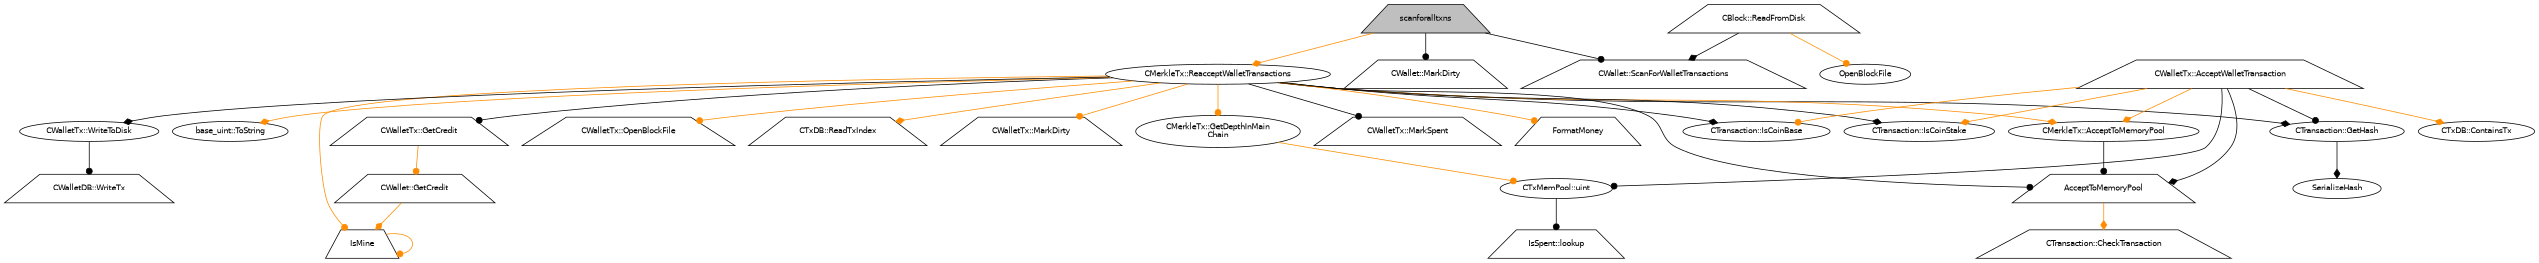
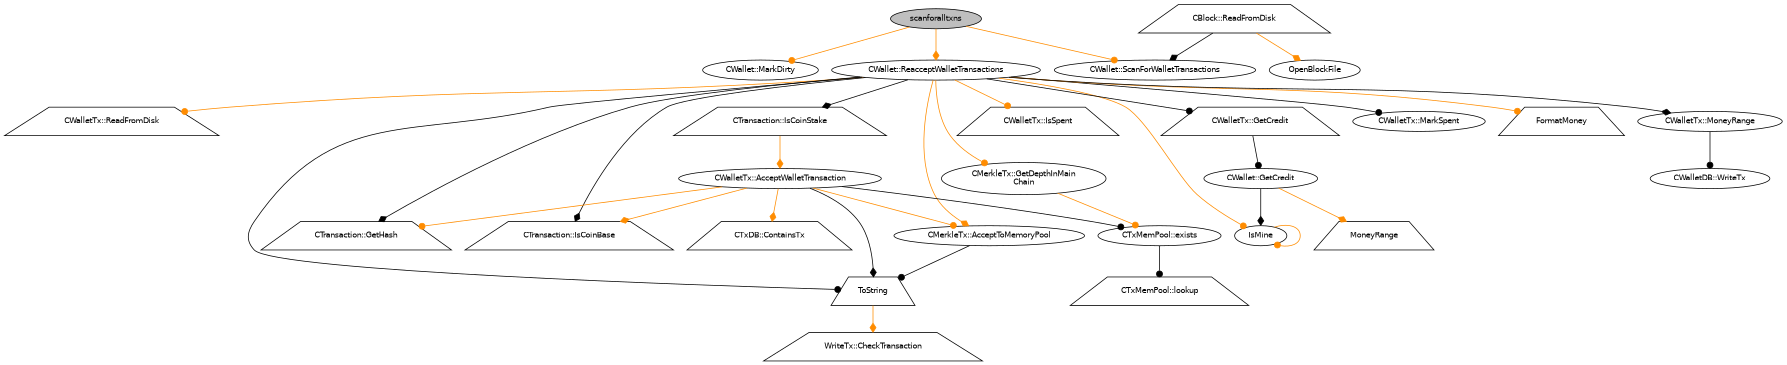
  digraph {
    rankdir=TB
    node [color=black fillcolor=white fontname=Helvetica fontsize=10 shape=trapezium style=filled]
    edge [arrowhead=dot color=darkorange fontname=Helvetica fontsize=10 labelfontname=Helvetica labelfontsize=10 style=solid]
-   n1 [fillcolor=grey75 fontcolor=black height=0.2 label=scanforalltxns width=0.4]
-   n2 [height=0.2 label="CWallet::MarkDirty" width=0.4]
-   n3 [height=0.2 label="CWallet::ScanForWalletTransactions" width=0.4]
-   n4 [height=0.2 label="CMerkleTx::ReacceptWalletTransactions" shape=ellipse width=0.4]
-   n5 [height=0.2 label="CWalletTx::MarkDirty" width=0.4]
-   n6 [height=0.2 label="CTransaction::GetHash" shape=ellipse width=0.4]
+   n1 [fillcolor=grey75 fontcolor=black height=0.2 label=scanforalltxns shape=ellipse width=0.4]
+   n2 [height=0.2 label="CWallet::MarkDirty" shape=ellipse width=0.4]
+   n3 [height=0.2 label="CWallet::ScanForWalletTransactions" shape=ellipse width=0.4]
+   n4 [height=0.2 label="CWallet::ReacceptWalletTransactions" shape=ellipse width=0.4]
+   n5 [height=0.2 label="CWalletTx::ReadFromDisk" width=0.4]
+   n6 [height=0.2 label="CTransaction::GetHash" width=0.4]
    n7 [height=0.2 label="CMerkleTx::GetDepthInMain\lChain" shape=ellipse width=0.4]
-   n8 [height=0.2 label="CTransaction::IsCoinBase" shape=ellipse width=0.4]
+   n8 [height=0.2 label="CTransaction::IsCoinBase" width=0.4]
    n9 [height=0.2 label="CMerkleTx::AcceptToMemoryPool" shape=ellipse width=0.4]
-   n10 [height=0.2 label="CWalletTx::OpenBlockFile" width=0.4]
-   n11 [height=0.2 label="CTransaction::IsCoinStake" shape=ellipse width=0.4]
-   n12 [height=0.2 label="CTxDB::ReadTxIndex" width=0.4]
-   n13 [height=0.2 label=IsMine width=0.4]
-   n14 [height=0.2 label="CWalletTx::MarkSpent" width=0.4]
+   n10 [height=0.2 label="CWalletTx::IsSpent" width=0.4]
+   n11 [height=0.2 label="CTransaction::IsCoinStake" width=0.4]
+   n13 [height=0.2 label=IsMine shape=ellipse width=0.4]
+   n14 [height=0.2 label="CWalletTx::MarkSpent" shape=ellipse width=0.4]
    n15 [height=0.2 label=FormatMoney width=0.4]
    n16 [height=0.2 label="CWalletTx::GetCredit" width=0.4]
-   n17 [height=0.2 label="base_uint::ToString" shape=ellipse width=0.4]
-   n18 [height=0.2 label="CWalletTx::WriteToDisk" shape=ellipse width=0.4]
-   n19 [height=0.2 label=AcceptToMemoryPool width=0.4]
+   n18 [height=0.2 label="CWalletTx::MoneyRange" shape=ellipse width=0.4]
+   n19 [height=0.2 label=ToString width=0.4]
    n20 [height=0.2 label="CBlock::ReadFromDisk" width=0.4]
    n21 [height=0.2 label=OpenBlockFile shape=ellipse width=0.4]
-   n22 [height=0.2 label=SerializeHash shape=ellipse width=0.4]
-   n23 [height=0.2 label="CTxMemPool::uint" shape=ellipse width=0.4]
-   n24 [height=0.2 label="CWallet::GetCredit" width=0.4]
-   n25 [height=0.2 label="CWalletDB::WriteTx" width=0.4]
-   n26 [height=0.2 label="CWalletTx::AcceptWalletTransaction" width=0.4]
-   n27 [height=0.2 label="CTxDB::ContainsTx" shape=ellipse width=0.4]
-   n28 [height=0.2 label="IsSpent::lookup" width=0.4]
-   n29 [height=0.2 label="CTransaction::CheckTransaction" width=0.4]
-   n1 -> n2 [color=black]
-   n1 -> n3 [color=black]
+   n23 [height=0.2 label="CTxMemPool::exists" shape=ellipse width=0.4]
+   n24 [height=0.2 label="CWallet::GetCredit" shape=ellipse width=0.4]
+   n25 [height=0.2 label="CWalletDB::WriteTx" shape=ellipse width=0.4]
+   n26 [height=0.2 label="CWalletTx::AcceptWalletTransaction" shape=ellipse width=0.4]
+   n27 [height=0.2 label="CTxDB::ContainsTx" width=0.4]
+   n28 [height=0.2 label="CTxMemPool::lookup" width=0.4]
+   n29 [height=0.2 label="WriteTx::CheckTransaction" width=0.4]
+   n30 [height=0.2 label=MoneyRange width=0.4]
+   n1 -> n2
+   n1 -> n3
    n1 -> n4 [arrowhead=diamond]
    n4 -> n5
    n4 -> n6 [arrowhead=diamond color=black]
    n4 -> n7
    n4 -> n8 [arrowhead=diamond color=black]
    n4 -> n9 [arrowhead=diamond]
    n4 -> n10
    n4 -> n11 [arrowhead=diamond color=black]
-   n4 -> n12 [arrowhead=diamond]
    n4 -> n13
    n4 -> n14 [color=black]
    n4 -> n15
    n4 -> n16 [color=black]
-   n4 -> n17 [arrowhead=diamond]
    n4 -> n18 [arrowhead=diamond color=black]
    n4 -> n19 [color=black]
-   n6 -> n22 [arrowhead=diamond color=black]
    n7 -> n23
    n9 -> n19 [color=black]
    n13 -> n13
-   n16 -> n24
+   n16 -> n24 [color=black]
    n18 -> n25 [color=black]
    n19 -> n29 [arrowhead=diamond]
    n20 -> n3 [arrowhead=diamond color=black]
-   n20 -> n21
+   n20 -> n21 [arrowhead=diamond]
    n23 -> n28 [color=black]
-   n24 -> n13 [arrowhead=diamond]
-   n26 -> n6 [color=black]
-   n26 -> n8
-   n26 -> n9 [arrowhead=diamond]
-   n26 -> n11 [arrowhead=diamond]
+   n24 -> n13 [arrowhead=diamond color=black]
+   n24 -> n30 [arrowhead=diamond]
+   n26 -> n6
+   n26 -> n8 [arrowhead=diamond]
+   n26 -> n9
+   n11 -> n26 [arrowhead=diamond]
    n26 -> n19 [arrowhead=diamond color=black]
    n26 -> n23 [color=black]
    n26 -> n27 [arrowhead=diamond]
  }
